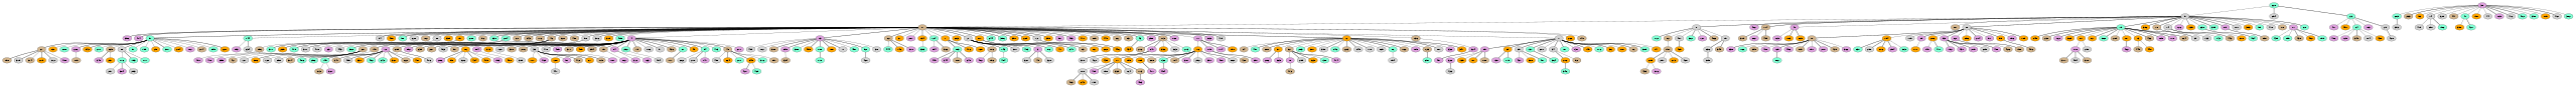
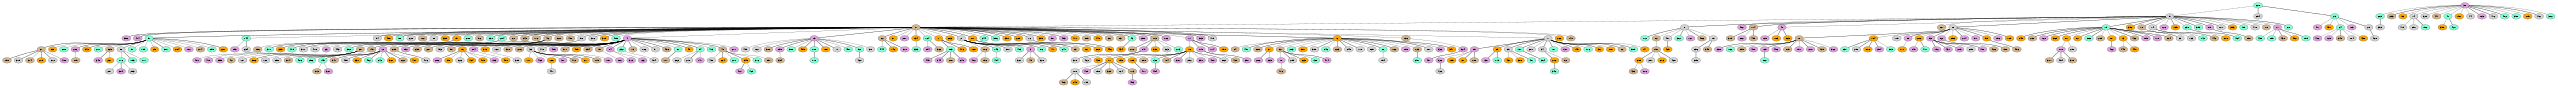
  graph {
    node [fillcolor=plum style=filled]
    edge [style=bold]
    220 [fillcolor=aquamarine]
    9 [fillcolor=lightgrey]
    254 [fillcolor=lightgrey]
    23 [fillcolor=aquamarine]
    0 [fillcolor=tan]
    8 [fillcolor=lightgrey]
    467
    174 [fillcolor=tan]
    48
    281 [fillcolor=tan]
    20 [fillcolor=lightgrey]
    15 [fillcolor=aquamarine]
    392 [fillcolor=orange]
    10 [fillcolor=tan]
    14 [fillcolor=lightgrey]
    126
    135 [fillcolor=orange]
    238 [fillcolor=aquamarine]
    395 [fillcolor=aquamarine]
    89
    107 [fillcolor=lightgrey]
    353 [fillcolor=orange]
    59 [fillcolor=aquamarine]
    418 [fillcolor=lightgrey]
    18 [fillcolor=tan]
    17
    68 [fillcolor=aquamarine]
    411
    497 [fillcolor=orange]
    64 [fillcolor=aquamarine]
    103
    25 [fillcolor=lightgrey]
    396
    414
    5 [fillcolor=aquamarine]
    144 [fillcolor=aquamarine]
    94 [fillcolor=lightgrey]
    498 [fillcolor=orange]
    98 [fillcolor=aquamarine]
    228 [fillcolor=lightgrey]
    102 [fillcolor=tan]
    88 [fillcolor=lightgrey]
    335 [fillcolor=orange]
    191 [fillcolor=orange]
    200 [fillcolor=aquamarine]
    56 [fillcolor=tan]
    330 [fillcolor=aquamarine]
    204 [fillcolor=aquamarine]
    60 [fillcolor=tan]
    343 [fillcolor=tan]
    172 [fillcolor=tan]
    46 [fillcolor=tan]
    320 [fillcolor=tan]
    450 [fillcolor=tan]
    50 [fillcolor=lightgrey]
    306 [fillcolor=lightgrey]
    315 [fillcolor=orange]
    409 [fillcolor=aquamarine]
    4
    13
    22 [fillcolor=tan]
    31 [fillcolor=orange]
    287
    134 [fillcolor=orange]
    124 [fillcolor=aquamarine]
    7 [fillcolor=orange]
    263 [fillcolor=orange]
    2 [fillcolor=lightgrey]
    217 [fillcolor=orange]
    244 [fillcolor=aquamarine]
    356 [fillcolor=aquamarine]
    351 [fillcolor=orange]
    225 [fillcolor=orange]
    72 [fillcolor=lightgrey]
    355 [fillcolor=orange]
    58
    453
    471 [fillcolor=orange]
    309 [fillcolor=tan]
    448 [fillcolor=orange]
    66 [fillcolor=tan]
    331 [fillcolor=tan]
    43 [fillcolor=aquamarine]
    290
    173 [fillcolor=tan]
    182
    11
    303
    415 [fillcolor=lightgrey]
    6 [fillcolor=orange]
    136 [fillcolor=tan]
    1 [fillcolor=lightgrey]
    266 [fillcolor=orange]
    140 [fillcolor=tan]
    112 [fillcolor=aquamarine]
    82 [fillcolor=tan]
    407 [fillcolor=lightgrey]
    361 [fillcolor=aquamarine]
    127
    466 [fillcolor=tan]
    19 [fillcolor=lightgrey]
    319 [fillcolor=tan]
    267
    455 [fillcolor=tan]
    169
    183 [fillcolor=orange]
    269 [fillcolor=orange]
    70 [fillcolor=tan]
    194 [fillcolor=orange]
    119 [fillcolor=lightgrey]
    99
    206 [fillcolor=orange]
    53
    62
    256 [fillcolor=orange]
    214
    97
    55 [fillcolor=orange]
    156
    109 [fillcolor=orange]
    249 [fillcolor=orange]
    230 [fillcolor=tan]
    122
    369 [fillcolor=orange]
    81 [fillcolor=orange]
    61 [fillcolor=orange]
    368 [fillcolor=aquamarine]
    209 [fillcolor=tan]
    101 [fillcolor=orange]
    73 [fillcolor=orange]
    432 [fillcolor=tan]
    189
    170
    264 [fillcolor=tan]
    35 [fillcolor=lightgrey]
    133 [fillcolor=lightgrey]
    142 [fillcolor=aquamarine]
    442 [fillcolor=tan]
    318 [fillcolor=orange]
    464 [fillcolor=aquamarine]
    398 [fillcolor=tan]
    439 [fillcolor=aquamarine]
    299 [fillcolor=aquamarine]
    438 [fillcolor=tan]
    492 [fillcolor=orange]
    199 [fillcolor=aquamarine]
    406
    125
    348 [fillcolor=tan]
    184 [fillcolor=lightgrey]
    430 [fillcolor=orange]
    428 [fillcolor=lightgrey]
    21 [fillcolor=tan]
    69 [fillcolor=orange]
    208 [fillcolor=aquamarine]
    226
    342 [fillcolor=orange]
    211 [fillcolor=aquamarine]
    229 [fillcolor=tan]
    80 [fillcolor=lightgrey]
    57 [fillcolor=aquamarine]
    155 [fillcolor=aquamarine]
    29 [fillcolor=orange]
    307 [fillcolor=aquamarine]
    284 [fillcolor=orange]
    167
    274 [fillcolor=tan]
    255 [fillcolor=aquamarine]
    227 [fillcolor=orange]
    253
    234 [fillcolor=lightgrey]
    296 [fillcolor=tan]
    317 [fillcolor=aquamarine]
    239 [fillcolor=orange]
    479 [fillcolor=aquamarine]
    371 [fillcolor=lightgrey]
    478 [fillcolor=lightgrey]
    63
    443 [fillcolor=lightgrey]
    360 [fillcolor=aquamarine]
    28 [fillcolor=tan]
    148 [fillcolor=tan]
    12
    289 [fillcolor=tan]
    352
    235 [fillcolor=tan]
    221 [fillcolor=tan]
    463 [fillcolor=lightgrey]
    90 [fillcolor=tan]
    76 [fillcolor=orange]
    304
    313 [fillcolor=orange]
    160 [fillcolor=lightgrey]
    308 [fillcolor=tan]
    276 [fillcolor=tan]
    33 [fillcolor=lightgrey]
    410 [fillcolor=lightgrey]
    405
    377 [fillcolor=tan]
    489 [fillcolor=orange]
    354 [fillcolor=tan]
    75 [fillcolor=tan]
    84
    232 [fillcolor=aquamarine]
    79 [fillcolor=tan]
    186 [fillcolor=lightgrey]
    51 [fillcolor=lightgrey]
    436 [fillcolor=tan]
    27 [fillcolor=aquamarine]
    45 [fillcolor=orange]
    54 [fillcolor=aquamarine]
    413 [fillcolor=aquamarine]
    40 [fillcolor=tan]
    277
    459 [fillcolor=lightgrey]
    161 [fillcolor=lightgrey]
    300 [fillcolor=tan]
    259
    388 [fillcolor=aquamarine]
    499 [fillcolor=orange]
    108 [fillcolor=aquamarine]
    188 [fillcolor=orange]
    71 [fillcolor=lightgrey]
    457 [fillcolor=aquamarine]
    52 [fillcolor=aquamarine]
    38 [fillcolor=lightgrey]
    444 [fillcolor=aquamarine]
    146 [fillcolor=orange]
    370
    333 [fillcolor=aquamarine]
    394
    366 [fillcolor=tan]
    203 [fillcolor=aquamarine]
    476 [fillcolor=orange]
    168 [fillcolor=orange]
    106 [fillcolor=tan]
    143 [fillcolor=aquamarine]
    301 [fillcolor=lightgrey]
    403 [fillcolor=aquamarine]
    3
    86 [fillcolor=aquamarine]
    47 [fillcolor=orange]
    241 [fillcolor=aquamarine]
    83 [fillcolor=tan]
    261 [fillcolor=orange]
    268 [fillcolor=orange]
    446 [fillcolor=orange]
    434 [fillcolor=orange]
    272 [fillcolor=tan]
    247
    336 [fillcolor=orange]
    363 [fillcolor=lightgrey]
    213 [fillcolor=aquamarine]
    16 [fillcolor=orange]
    175
    114
    150 [fillcolor=orange]
    24 [fillcolor=tan]
    451 [fillcolor=aquamarine]
    280 [fillcolor=tan]
    37 [fillcolor=orange]
    32 [fillcolor=tan]
    283 [fillcolor=aquamarine]
    381 [fillcolor=orange]
    390 [fillcolor=lightgrey]
    246 [fillcolor=aquamarine]
    223 [fillcolor=tan]
    245 [fillcolor=lightgrey]
    110 [fillcolor=lightgrey]
    325 [fillcolor=lightgrey]
    96 [fillcolor=aquamarine]
    162 [fillcolor=tan]
    105
    123 [fillcolor=tan]
    207 [fillcolor=lightgrey]
    332
    341 [fillcolor=orange]
    324
    85
    65 [fillcolor=orange]
    39 [fillcolor=lightgrey]
    137 [fillcolor=aquamarine]
    201 [fillcolor=lightgrey]
    34 [fillcolor=lightgrey]
    181 [fillcolor=aquamarine]
    131
    149 [fillcolor=orange]
    176 [fillcolor=aquamarine]
    36 [fillcolor=orange]
    278 [fillcolor=orange]
    26 [fillcolor=tan]
    389 [fillcolor=aquamarine]
    141 [fillcolor=orange]
    151 [fillcolor=tan]
    429 [fillcolor=orange]
    236 [fillcolor=lightgrey]
    345 [fillcolor=tan]
    338
    166 [fillcolor=aquamarine]
    399 [fillcolor=tan]
    408
    129
    496
    379 [fillcolor=tan]
    197
    210
    425 [fillcolor=tan]
    362
    237 [fillcolor=aquamarine]
    258 [fillcolor=lightgrey]
    216 [fillcolor=orange]
    294
    383 [fillcolor=aquamarine]
    171 [fillcolor=orange]
    248
    417 [fillcolor=aquamarine]
    192
    431
    219
    n320 [fillcolor=lightgrey label=605]
    400
    426 [fillcolor=tan]
    198 [fillcolor=tan]
    456 [fillcolor=tan]
    178
    298 [fillcolor=lightgrey]
    462
    445 [fillcolor=tan]
    440 [fillcolor=orange]
    190 [fillcolor=tan]
    375 [fillcolor=lightgrey]
    314 [fillcolor=tan]
    275 [fillcolor=orange]
    372 [fillcolor=lightgrey]
    488
    279 [fillcolor=tan]
    340
    231 [fillcolor=orange]
    116 [fillcolor=aquamarine]
    193 [fillcolor=aquamarine]
    111 [fillcolor=aquamarine]
    481
    265 [fillcolor=aquamarine]
    30
    233 [fillcolor=tan]
    93 [fillcolor=orange]
    74 [fillcolor=lightgrey]
    329 [fillcolor=lightgrey]
    441 [fillcolor=tan]
    41 [fillcolor=aquamarine]
    157 [fillcolor=orange]
    44 [fillcolor=lightgrey]
    165
    412 [fillcolor=lightgrey]
    402 [fillcolor=aquamarine]
    350 [fillcolor=aquamarine]
    215 [fillcolor=orange]
    461 [fillcolor=lightgrey]
    302 [fillcolor=aquamarine]
    470
    359
    42 [fillcolor=tan]
    121 [fillcolor=lightgrey]
    386 [fillcolor=orange]
    120 [fillcolor=lightgrey]
    250 [fillcolor=lightgrey]
    374 [fillcolor=tan]
    486 [fillcolor=aquamarine]
    292 [fillcolor=aquamarine]
    145 [fillcolor=aquamarine]
    347 [fillcolor=tan]
    495 [fillcolor=lightgrey]
    337 [fillcolor=orange]
    452 [fillcolor=aquamarine]
    242 [fillcolor=aquamarine]
    367 [fillcolor=orange]
    222 [fillcolor=tan]
    487 [fillcolor=orange]
    416 [fillcolor=lightgrey]
    286
    95 [fillcolor=orange]
    326 [fillcolor=lightgrey]
    424 [fillcolor=orange]
    419 [fillcolor=orange]
    153
    490 [fillcolor=orange]
    385 [fillcolor=lightgrey]
    117 [fillcolor=orange]
    469
    128 [fillcolor=orange]
    91
    472 [fillcolor=tan]
    67 [fillcolor=orange]
    179 [fillcolor=tan]
    187
    202
    312
    163
    484 [fillcolor=lightgrey]
    177 [fillcolor=tan]
    262 [fillcolor=lightgrey]
    270 [fillcolor=lightgrey]
    147
    458 [fillcolor=lightgrey]
    224 [fillcolor=orange]
    271 [fillcolor=aquamarine]
    349 [fillcolor=orange]
    376 [fillcolor=aquamarine]
    357 [fillcolor=tan]
    334 [fillcolor=tan]
    118 [fillcolor=aquamarine]
    460 [fillcolor=lightgrey]
    449
    344
    218 [fillcolor=tan]
    240
    482
    196 [fillcolor=tan]
    404 [fillcolor=aquamarine]
    321 [fillcolor=lightgrey]
    49 [fillcolor=tan]
    328 [fillcolor=lightgrey]
    378 [fillcolor=lightgrey]
    422 [fillcolor=lightgrey]
    435 [fillcolor=orange]
    77 [fillcolor=orange]
    195 [fillcolor=orange]
    185 [fillcolor=orange]
    288 [fillcolor=tan]
    132 [fillcolor=aquamarine]
    104 [fillcolor=tan]
    387
    252 [fillcolor=lightgrey]
    391
    480
    260 [fillcolor=lightgrey]
    420 [fillcolor=tan]
    397
    282
    365
    78
    295 [fillcolor=lightgrey]
    323 [fillcolor=orange]
    130 [fillcolor=aquamarine]
    474
    154 [fillcolor=lightgrey]
    257 [fillcolor=aquamarine]
    491
    322
    139 [fillcolor=orange]
    87 [fillcolor=orange]
    180 [fillcolor=tan]
    138
    115 [fillcolor=aquamarine]
-   437
+   437 [fillcolor=orange]
    380 [fillcolor=orange]
    401 [fillcolor=aquamarine]
    364 [fillcolor=aquamarine]
    212 [fillcolor=orange]
    92 [fillcolor=tan]
    285 [fillcolor=orange]
    297 [fillcolor=lightgrey]
    273 [fillcolor=orange]
    468 [fillcolor=lightgrey]
    305 [fillcolor=lightgrey]
    382 [fillcolor=aquamarine]
    311 [fillcolor=tan]
    454 [fillcolor=lightgrey]
    310 [fillcolor=tan]
    291 [fillcolor=lightgrey]
    384
    293 [fillcolor=lightgrey]
    393 [fillcolor=lightgrey]
    475 [fillcolor=lightgrey]
    251 [fillcolor=lightgrey]
    152 [fillcolor=aquamarine]
    358 [fillcolor=orange]
    421 [fillcolor=aquamarine]
    373 [fillcolor=tan]
    327
    447 [fillcolor=lightgrey]
    427
    465 [fillcolor=aquamarine]
    100 [fillcolor=lightgrey]
    485
    158 [fillcolor=lightgrey]
    339 [fillcolor=tan]
    164 [fillcolor=lightgrey]
    113 [fillcolor=tan]
    477
    494
    473 [fillcolor=tan]
    423 [fillcolor=lightgrey]
    346 [fillcolor=aquamarine]
    433 [fillcolor=tan]
    316
    483 [fillcolor=tan]
    243 [fillcolor=orange]
    159 [fillcolor=lightgrey]
    493
    220 -- 9 [style=solid]
    220 -- 254
    220 -- 23
    9 -- 0 [style=solid]
    9 -- 8
    9 -- 467 [style=solid]
    9 -- 174
    9 -- 48 [style=solid]
    9 -- 281 [style=solid]
    9 -- 20
    9 -- 15
    9 -- 392
    9 -- 10
    9 -- 14 [style=solid]
    9 -- 126 [style=solid]
    9 -- 135
    9 -- 238 [style=solid]
    9 -- 395
    9 -- 89
    9 -- 107
    9 -- 353 [style=solid]
    9 -- 59 [style=solid]
    9 -- 418 [style=solid]
    9 -- 18 [style=solid]
    9 -- 17 [style=solid]
    9 -- 68
    23 -- 411 [style=solid]
    23 -- 497 [style=solid]
    23 -- 64 [style=solid]
    23 -- 103 [style=solid]
    23 -- 25
    0 -- 396
    0 -- 414
    0 -- 5
    0 -- 144 [style=solid]
    0 -- 94
    0 -- 498 [style=solid]
    0 -- 98
    0 -- 228 [style=solid]
    0 -- 102 [style=solid]
    0 -- 88 [style=solid]
    0 -- 335 [style=solid]
    0 -- 191 [style=solid]
    0 -- 200 [style=solid]
    0 -- 56 [style=solid]
    0 -- 330
    0 -- 204 [style=solid]
    0 -- 60
    0 -- 343
    0 -- 172
    0 -- 46
    0 -- 320 [style=solid]
    0 -- 450 [style=solid]
    0 -- 50
    0 -- 306
    0 -- 315
    0 -- 409 [style=solid]
    0 -- 4 [style=solid]
    0 -- 13
    0 -- 22
    0 -- 31 [style=solid]
    0 -- 287 [style=solid]
    0 -- 134
    0 -- 124 [style=solid]
    0 -- 7 [style=solid]
    0 -- 263 [style=solid]
    0 -- 2
    0 -- 217
    0 -- 244 [style=solid]
    0 -- 356
    0 -- 351
    0 -- 225
    0 -- 72
    0 -- 355
    0 -- 58 [style=solid]
    0 -- 453
    0 -- 471 [style=solid]
    0 -- 309 [style=solid]
    0 -- 448 [style=solid]
    0 -- 66 [style=solid]
    0 -- 331 [style=solid]
    0 -- 43
    0 -- 290 [style=solid]
    0 -- 173
    0 -- 182
    0 -- 11 [style=solid]
    0 -- 303
    0 -- 415
    0 -- 6
    0 -- 136 [style=solid]
    0 -- 1 [style=solid]
    0 -- 266 [style=solid]
    0 -- 140 [style=solid]
    8 -- 112
    8 -- 82 [style=solid]
    8 -- 407 [style=solid]
    8 -- 361
    8 -- 127 [style=solid]
    8 -- 466
    8 -- 19 [style=solid]
    174 -- 319
    174 -- 267 [style=solid]
    174 -- 455
    48 -- 169 [style=solid]
    48 -- 183
    48 -- 269
    20 -- 70
    20 -- 194 [style=solid]
    20 -- 119 [style=solid]
    20 -- 99
    20 -- 206 [style=solid]
    20 -- 53
    20 -- 62 [style=solid]
    20 -- 256 [style=solid]
    20 -- 214
    20 -- 97 [style=solid]
    20 -- 55
    20 -- 156 [style=solid]
    20 -- 109
    15 -- 249
    15 -- 230
    15 -- 122
    15 -- 369
    15 -- 81 [style=solid]
    15 -- 61
    15 -- 368
    15 -- 209 [style=solid]
    15 -- 101 [style=solid]
    15 -- 73 [style=solid]
    15 -- 432
    15 -- 189
    15 -- 170
    15 -- 264
    15 -- 35
    10 -- 133 [style=solid]
    10 -- 142 [style=solid]
    14 -- 442
    14 -- 318 [style=solid]
    238 -- 464
    89 -- 398
    17 -- 439 [style=solid]
    17 -- 299 [style=solid]
    17 -- 438
    17 -- 492 [style=solid]
    17 -- 199
    64 -- 406 [style=solid]
    64 -- 125 [style=solid]
    64 -- 348
    64 -- 184 [style=solid]
    64 -- 430 [style=solid]
    25 -- 428
    5 -- 21
    5 -- 69 [style=solid]
    5 -- 208 [style=solid]
    5 -- 226
    5 -- 342
    5 -- 211 [style=solid]
    5 -- 229 [style=solid]
    5 -- 80
    5 -- 57 [style=solid]
    5 -- 155 [style=solid]
    5 -- 29 [style=solid]
    5 -- 307
    5 -- 284 [style=solid]
    5 -- 167 [style=solid]
    5 -- 274 [style=solid]
    5 -- 255 [style=solid]
    5 -- 227
    144 -- 253 [style=solid]
    144 -- 234
    88 -- 296 [style=solid]
    191 -- 317
    204 -- 239
    46 -- 479
    46 -- 371
    46 -- 478 [style=solid]
    46 -- 63 [style=solid]
    46 -- 443 [style=solid]
    50 -- 360
    4 -- 28 [style=solid]
    4 -- 148
    4 -- 12 [style=solid]
    4 -- 289
    4 -- 352
    4 -- 235
    4 -- 221
    4 -- 463
    4 -- 90
    4 -- 76 [style=solid]
    4 -- 304 [style=solid]
    4 -- 313 [style=solid]
    4 -- 160 [style=solid]
    4 -- 308
    4 -- 276
    4 -- 33 [style=solid]
    4 -- 410
    4 -- 405 [style=solid]
    4 -- 377
    4 -- 489
    4 -- 354
    4 -- 75
    4 -- 84
    4 -- 232
    4 -- 79
    4 -- 186 [style=solid]
    4 -- 51
    4 -- 436
    4 -- 27 [style=solid]
    4 -- 45
    4 -- 54
    4 -- 413 [style=solid]
    4 -- 40
    4 -- 277 [style=solid]
    13 -- 459 [style=solid]
    13 -- 161 [style=solid]
    13 -- 300
    13 -- 259
    13 -- 388 [style=solid]
    13 -- 499
    13 -- 108
    13 -- 188
    13 -- 71
    13 -- 457 [style=solid]
    13 -- 52
    13 -- 38 [style=solid]
    22 -- 444 [style=solid]
    22 -- 146
    22 -- 370
    134 -- 333 [style=solid]
    124 -- 394 [style=solid]
    124 -- 366
    7 -- 203
    7 -- 476
    7 -- 168
    2 -- 106 [style=solid]
    2 -- 143
    2 -- 301
    2 -- 403 [style=solid]
    2 -- 3 [style=solid]
    2 -- 86
    2 -- 47
    2 -- 241
    2 -- 83
    217 -- 261 [style=solid]
    217 -- 268
    72 -- 446
    43 -- 434
    173 -- 272
    173 -- 247
    173 -- 336 [style=solid]
    173 -- 363 [style=solid]
    173 -- 213 [style=solid]
    11 -- 16 [style=solid]
    11 -- 175
    11 -- 114
    11 -- 150
    6 -- 24 [style=solid]
    6 -- 451
    6 -- 280
    6 -- 37 [style=solid]
    6 -- 32 [style=solid]
    6 -- 283 [style=solid]
    6 -- 381 [style=solid]
    6 -- 390
    6 -- 246 [style=solid]
    6 -- 223
    6 -- 245
    6 -- 110
    6 -- 325 [style=solid]
    6 -- 96
    6 -- 162
    6 -- 105 [style=solid]
    6 -- 123 [style=solid]
    6 -- 207
    6 -- 332 [style=solid]
    6 -- 341
    136 -- 324 [style=solid]
    1 -- 85
    1 -- 65
    1 -- 39
    1 -- 137
    1 -- 201 [style=solid]
    1 -- 34
    1 -- 181
    1 -- 131 [style=solid]
    1 -- 149
    1 -- 176 [style=solid]
    1 -- 36
    1 -- 278 [style=solid]
    1 -- 26
    1 -- 389
    1 -- 141 [style=solid]
    82 -- 151 [style=solid]
    407 -- 429
    19 -- 236
    19 -- 345
    70 -- 338
    70 -- 166 [style=solid]
    70 -- 399 [style=solid]
    70 -- 408 [style=solid]
    70 -- 129
    70 -- 496 [style=solid]
    70 -- 379
    70 -- 197 [style=solid]
    70 -- 210
    70 -- 425
    70 -- 362 [style=solid]
    194 -- 237
    194 -- 258
    194 -- 216
    194 -- 294
    194 -- 383 [style=solid]
    99 -- 171 [style=solid]
    206 -- 248 [style=solid]
    206 -- 417
    53 -- 192
    53 -- 431
    53 -- 219
    53 -- n320 [style=solid]
    53 -- 400
    53 -- 426 [style=solid]
    62 -- 198
    55 -- 456
    81 -- 178 [style=solid]
    81 -- 298 [style=solid]
    101 -- 462
    73 -- 445 [style=solid]
    73 -- 440 [style=solid]
    21 -- 190
    21 -- 375
    21 -- 314 [style=solid]
    21 -- 275
    21 -- 372
    21 -- 488 [style=solid]
    226 -- 279 [style=solid]
    229 -- 340
    229 -- 231 [style=solid]
    80 -- 116 [style=solid]
    80 -- 193
    80 -- 111 [style=solid]
    296 -- 481 [style=solid]
    28 -- 470 [style=solid]
    28 -- 359 [style=solid]
    28 -- 42 [style=solid]
    28 -- 121 [style=solid]
    28 -- 386
    28 -- 120 [style=solid]
    28 -- 250 [style=solid]
    28 -- 374 [style=solid]
    28 -- 486 [style=solid]
    148 -- 292 [style=solid]
    12 -- 145
    12 -- 347
    12 -- 495
    12 -- 337
    12 -- 452
    12 -- 242 [style=solid]
    12 -- 367
    12 -- 222
    12 -- 487 [style=solid]
    289 -- 416
    76 -- 286
    76 -- 95 [style=solid]
    76 -- 326 [style=solid]
    76 -- 424
    76 -- 419 [style=solid]
    76 -- 153 [style=solid]
    304 -- 490 [style=solid]
    313 -- 385 [style=solid]
    33 -- 117 [style=solid]
    33 -- 469 [style=solid]
    33 -- 128 [style=solid]
    33 -- 91 [style=solid]
    33 -- 472
    33 -- 67
    33 -- 179
    33 -- 187 [style=solid]
    75 -- 202 [style=solid]
    84 -- 312 [style=solid]
    84 -- 163 [style=solid]
    232 -- 484 [style=solid]
    27 -- 177
    54 -- 262 [style=solid]
    54 -- 270
    54 -- 147 [style=solid]
    40 -- 458 [style=solid]
    40 -- 224
    40 -- 271 [style=solid]
    40 -- 349
    40 -- 376 [style=solid]
    40 -- 357 [style=solid]
    259 -- 334 [style=solid]
    108 -- 118
    52 -- 460
    203 -- 449
    203 -- 344
    203 -- 218
    203 -- 240
    106 -- 482 [style=solid]
    106 -- 196 [style=solid]
    143 -- 404 [style=solid]
    3 -- 321
    3 -- 49 [style=solid]
    3 -- 328
    247 -- 378
    247 -- 422 [style=solid]
    247 -- 435 [style=solid]
    16 -- 77
    16 -- 195 [style=solid]
    16 -- 185 [style=solid]
    16 -- 288 [style=solid]
    16 -- 132
    16 -- 104
    16 -- 387
    16 -- 252 [style=solid]
    16 -- 391 [style=solid]
    16 -- 480 [style=solid]
    16 -- 260
    175 -- 420 [style=solid]
    175 -- 397
    37 -- 282
    37 -- 365 [style=solid]
    32 -- 78 [style=solid]
    32 -- 295
    32 -- 323
    32 -- 130 [style=solid]
    32 -- 474
    96 -- 154 [style=solid]
    123 -- 257
    324 -- 491
    85 -- 322 [style=solid]
    85 -- 139 [style=solid]
    85 -- 87
    85 -- 180
    65 -- 138
    65 -- 115
    39 -- 437 [style=solid]
    39 -- 380 [style=solid]
    39 -- 401
    137 -- 364
    34 -- 212
    34 -- 92 [style=solid]
    151 -- 285
    151 -- 297 [style=solid]
    151 -- 273 [style=solid]
    151 -- 468
    236 -- 305
    129 -- 382
    178 -- 311
    178 -- 454
    178 -- 310
    116 -- 291 [style=solid]
    116 -- 384
    116 -- 293 [style=solid]
    265 -- 393
    30 -- 265 [style=solid]
    30 -- 233
    30 -- 93 [style=solid]
    30 -- 74 [style=solid]
    30 -- 329 [style=solid]
    30 -- 441 [style=solid]
    30 -- 41 [style=solid]
    30 -- 157 [style=solid]
    30 -- 44 [style=solid]
    30 -- 165
    30 -- 412
    30 -- 402
    30 -- 350 [style=solid]
    30 -- 215 [style=solid]
    30 -- 461
    30 -- 302 [style=solid]
    74 -- 475 [style=solid]
    74 -- 251 [style=solid]
    74 -- 152
    41 -- 358 [style=solid]
    41 -- 421
    145 -- 373 [style=solid]
    145 -- 327 [style=solid]
    128 -- 447 [style=solid]
    349 -- 427
    349 -- 465 [style=solid]
    77 -- 100 [style=solid]
    77 -- 485
    77 -- 158
    77 -- 339 [style=solid]
    77 -- 164
    77 -- 113
    185 -- 477
    132 -- 494
    78 -- 473 [style=solid]
    322 -- 423
    212 -- 346
    285 -- 433 [style=solid]
    285 -- 316 [style=solid]
    100 -- 483
    100 -- 243 [style=solid]
    100 -- 159
    113 -- 493
  }
